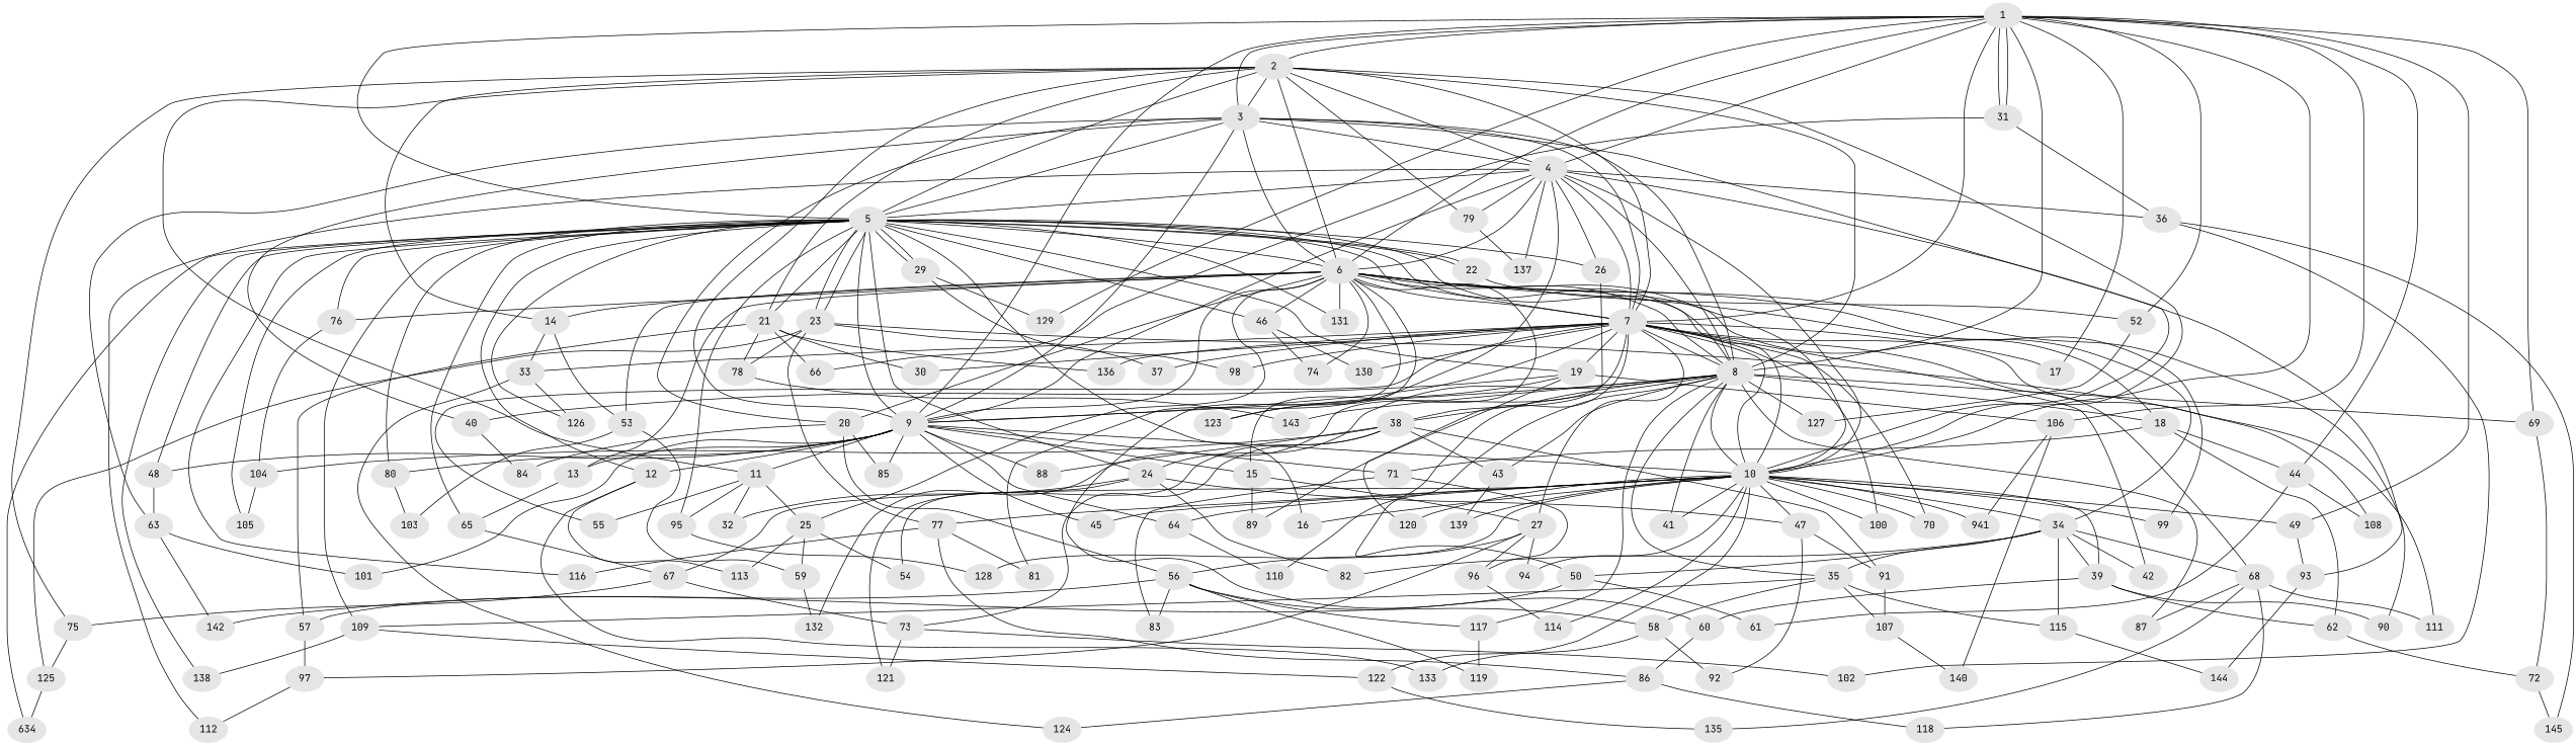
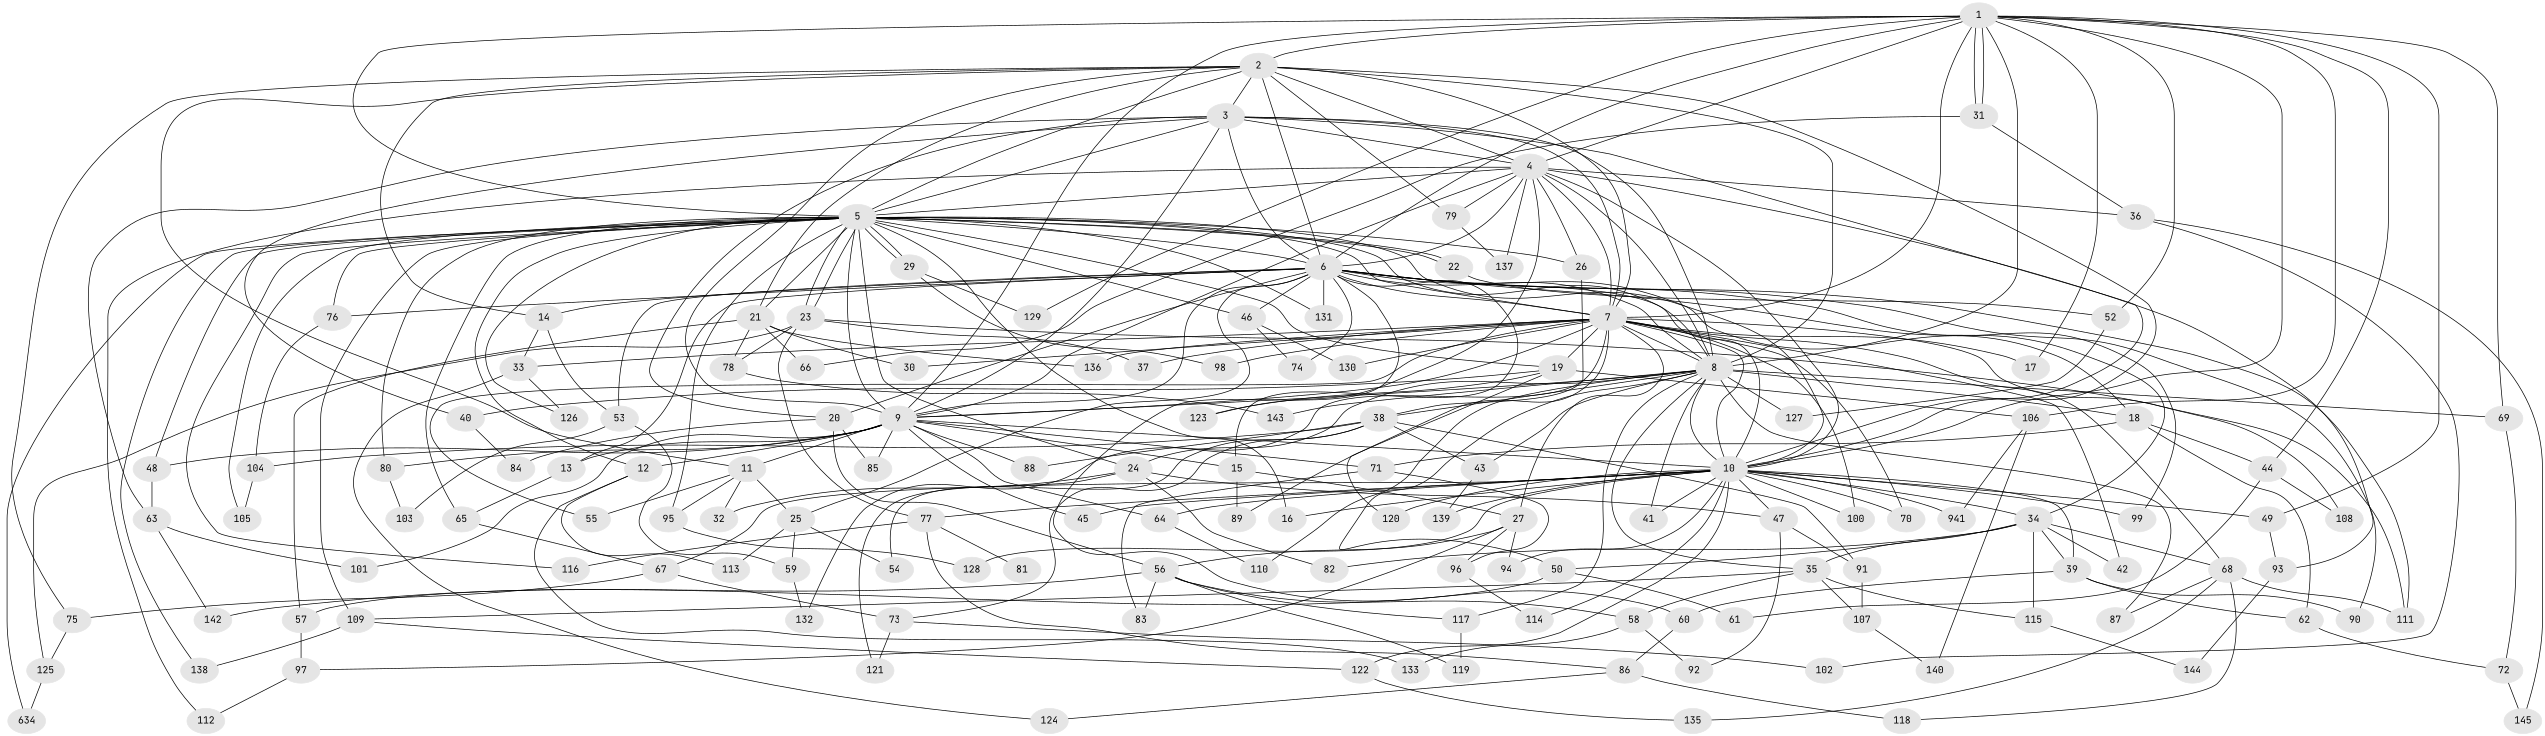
  graph {
    fontname="JetBrains Mono"
    node [color=gray90 fontname="JetBrains Mono" style=filled]
    edge [fontname="JetBrains Mono"]
    1
    2
    3
    4
    5
    6
    7
    8
    9
    10
    17
    31
    44
    49
    52
    69
    106
    129
    11
    14
    21
    75
    79
    20
    40
    63
    26
    36
    93
    112
    123
    137
    12
    16
    19
    22
    23
    24
    29
    46
    48
    65
    76
    80
    95
    105
    109
    116
    126
    131
    n51 [label=634]
    138
    13
    15
    18
    25
    34
    53
    60
    74
    81
    90
    99
    27
    30
    33
    37
    42
    55
    68
    70
    89
    98
    100
    108
    130
    132
    136
    35
    38
    41
    43
    50
    87
    110
    117
    127
    143
    45
    64
    71
    85
    88
    101
    39
    47
    67
    77
    94
    114
    120
    122
    128
    139
    n105 [label=941]
    66
    61
    72
    140
    32
    57
    78
    125
    56
    84
    142
    102
    145
    144
    113
    133
    111
    82
    121
    104
    103
    62
    54
    59
    115
    86
    96
    97
    124
    118
    135
    58
    107
    73
    91
    119
    83
    92
    1 -- 2
-   1 -- 3
    1 -- 4
    1 -- 5
    1 -- 6
    1 -- 7
    1 -- 8
    1 -- 9
    1 -- 10
    1 -- 17
    1 -- 31
    1 -- 31
    1 -- 44
    1 -- 49
    1 -- 52
    1 -- 69
    1 -- 106
    1 -- 129
    2 -- 3
    2 -- 4
    2 -- 5
    2 -- 6
    2 -- 7
    2 -- 8
    2 -- 9
    2 -- 10
    2 -- 11
    2 -- 14
    2 -- 21
    2 -- 75
    2 -- 79
    3 -- 4
    3 -- 5
    3 -- 6
    3 -- 7
    3 -- 8
    3 -- 9
    3 -- 10
    3 -- 20
    3 -- 40
    3 -- 63
    4 -- 5
    4 -- 6
    4 -- 7
    4 -- 8
    4 -- 9
    4 -- 10
    4 -- 79
    4 -- 26
    4 -- 36
    4 -- 93
    4 -- 112
    4 -- 123
    4 -- 137
    5 -- 6
    5 -- 7
    5 -- 8
    5 -- 9
    5 -- 10
    5 -- 21
    5 -- 26
    5 -- 12
    5 -- 16
    5 -- 19
    5 -- 22
    5 -- 22
    5 -- 23
    5 -- 23
    5 -- 24
    5 -- 29
    5 -- 29
    5 -- 46
    5 -- 48
    5 -- 65
    5 -- 76
    5 -- 80
    5 -- 95
    5 -- 105
    5 -- 109
    5 -- 116
    5 -- 126
    5 -- 131
    5 -- n51
    5 -- 138
    6 -- 7
    6 -- 8
    6 -- 9
    6 -- 10
    6 -- 14
    6 -- 20
    6 -- 46
    6 -- 76
    6 -- 131
    6 -- 13
    6 -- 15
    6 -- 18
    6 -- 25
    6 -- 34
    6 -- 53
    6 -- 60
    6 -- 74
-   6 -- 81
+   6 -- 111
    6 -- 90
    6 -- 99
    7 -- 8
    7 -- 9
    7 -- 10
    7 -- 17
    7 -- 19
    7 -- 27
    7 -- 30
    7 -- 33
    7 -- 37
    7 -- 42
    7 -- 55
    7 -- 68
    7 -- 70
    7 -- 89
    7 -- 98
    7 -- 100
    7 -- 108
    7 -- 130
    7 -- 132
    7 -- 136
    8 -- 9
    8 -- 10
    8 -- 69
    8 -- 24
    8 -- 18
    8 -- 35
    8 -- 38
    8 -- 41
    8 -- 43
    8 -- 50
    8 -- 87
    8 -- 110
    8 -- 117
    8 -- 127
    8 -- 143
    9 -- 10
    9 -- 11
    9 -- 12
    9 -- 48
    9 -- 80
    9 -- 13
    9 -- 15
    9 -- 45
    9 -- 64
    9 -- 71
    9 -- 85
    9 -- 88
    9 -- 101
    10 -- 49
    10 -- 16
    10 -- 34
    10 -- 99
    10 -- 70
    10 -- 100
    10 -- 41
    10 -- 45
    10 -- 64
    10 -- 39
    10 -- 47
    10 -- 67
    10 -- 77
    10 -- 94
    10 -- 114
    10 -- 120
    10 -- 122
    10 -- 128
    10 -- 139
    10 -- n105
    31 -- 36
    31 -- 66
    44 -- 108
    44 -- 61
    49 -- 93
    52 -- 127
    69 -- 72
    106 -- n105
    106 -- 140
    11 -- 95
    11 -- 25
    11 -- 55
    11 -- 32
    14 -- 53
    14 -- 33
    21 -- 30
    21 -- 136
    21 -- 66
    21 -- 57
    21 -- 78
    75 -- 125
    79 -- 137
    20 -- 85
    20 -- 56
    20 -- 84
    40 -- 84
    63 -- 101
    63 -- 142
    26 -- 38
    36 -- 102
    36 -- 145
    93 -- 144
    12 -- 113
    12 -- 133
    19 -- 106
    19 -- 40
    19 -- 123
    19 -- 120
    22 -- 52
    23 -- 37
    23 -- 77
    23 -- 78
    23 -- 125
    23 -- 111
    24 -- 47
    24 -- 32
    24 -- 82
    24 -- 121
    29 -- 129
    29 -- 98
    46 -- 74
    46 -- 130
    48 -- 63
    65 -- 67
    76 -- 104
    80 -- 103
    95 -- 128
    109 -- 138
    109 -- 122
    13 -- 65
    15 -- 27
    15 -- 89
    18 -- 44
    18 -- 71
    18 -- 62
    25 -- 113
    25 -- 54
    25 -- 59
    34 -- 42
    34 -- 68
    34 -- 35
    34 -- 50
    34 -- 39
    34 -- 82
    34 -- 115
    53 -- 103
    53 -- 59
    60 -- 86
    27 -- 94
    27 -- 56
    27 -- 96
    27 -- 97
    33 -- 126
    33 -- 124
    68 -- 87
    68 -- 111
    68 -- 118
    68 -- 135
    35 -- 109
    35 -- 115
    35 -- 58
    35 -- 107
    38 -- 43
    38 -- 88
    38 -- 104
    38 -- 54
    38 -- 73
    38 -- 91
    43 -- 139
    50 -- 61
    50 -- 57
    117 -- 119
    64 -- 110
    71 -- 96
    71 -- 83
    39 -- 60
    39 -- 90
    39 -- 62
    47 -- 91
    47 -- 92
    67 -- 75
    67 -- 73
    77 -- 116
    77 -- 81
    77 -- 86
    122 -- 135
    72 -- 145
    57 -- 97
    78 -- 143
    125 -- n51
    56 -- 117
    56 -- 142
    56 -- 58
    56 -- 119
    56 -- 83
    104 -- 105
    62 -- 72
    59 -- 132
    115 -- 144
    86 -- 124
    86 -- 118
    96 -- 114
    97 -- 112
    58 -- 133
    58 -- 92
    107 -- 140
    73 -- 102
    73 -- 121
    91 -- 107
  }
